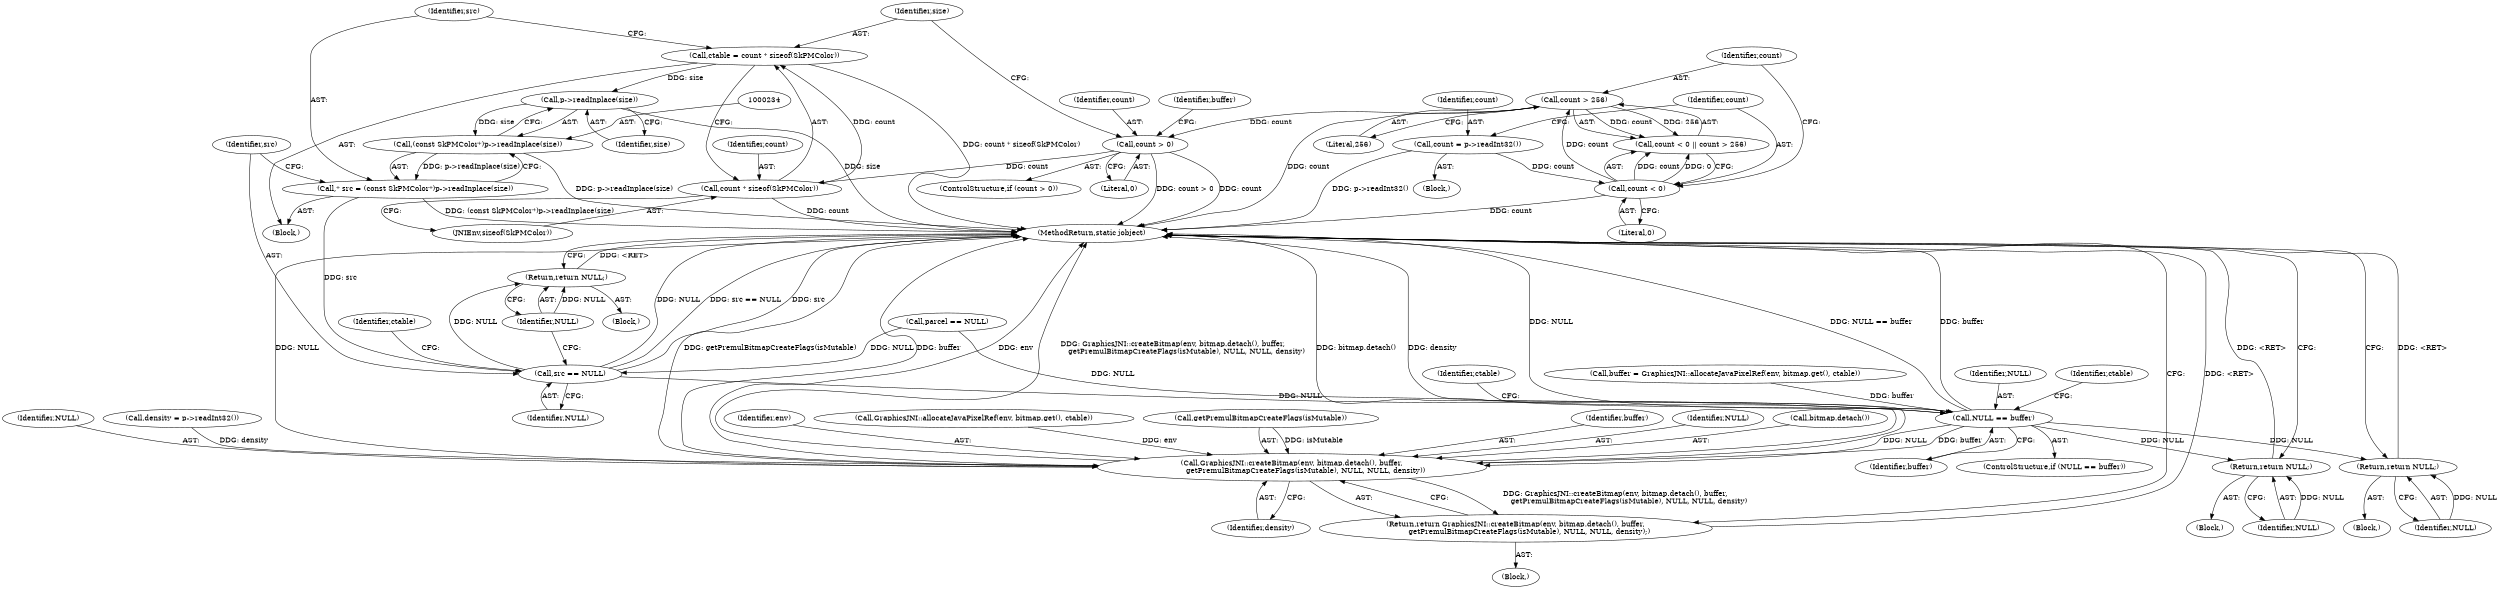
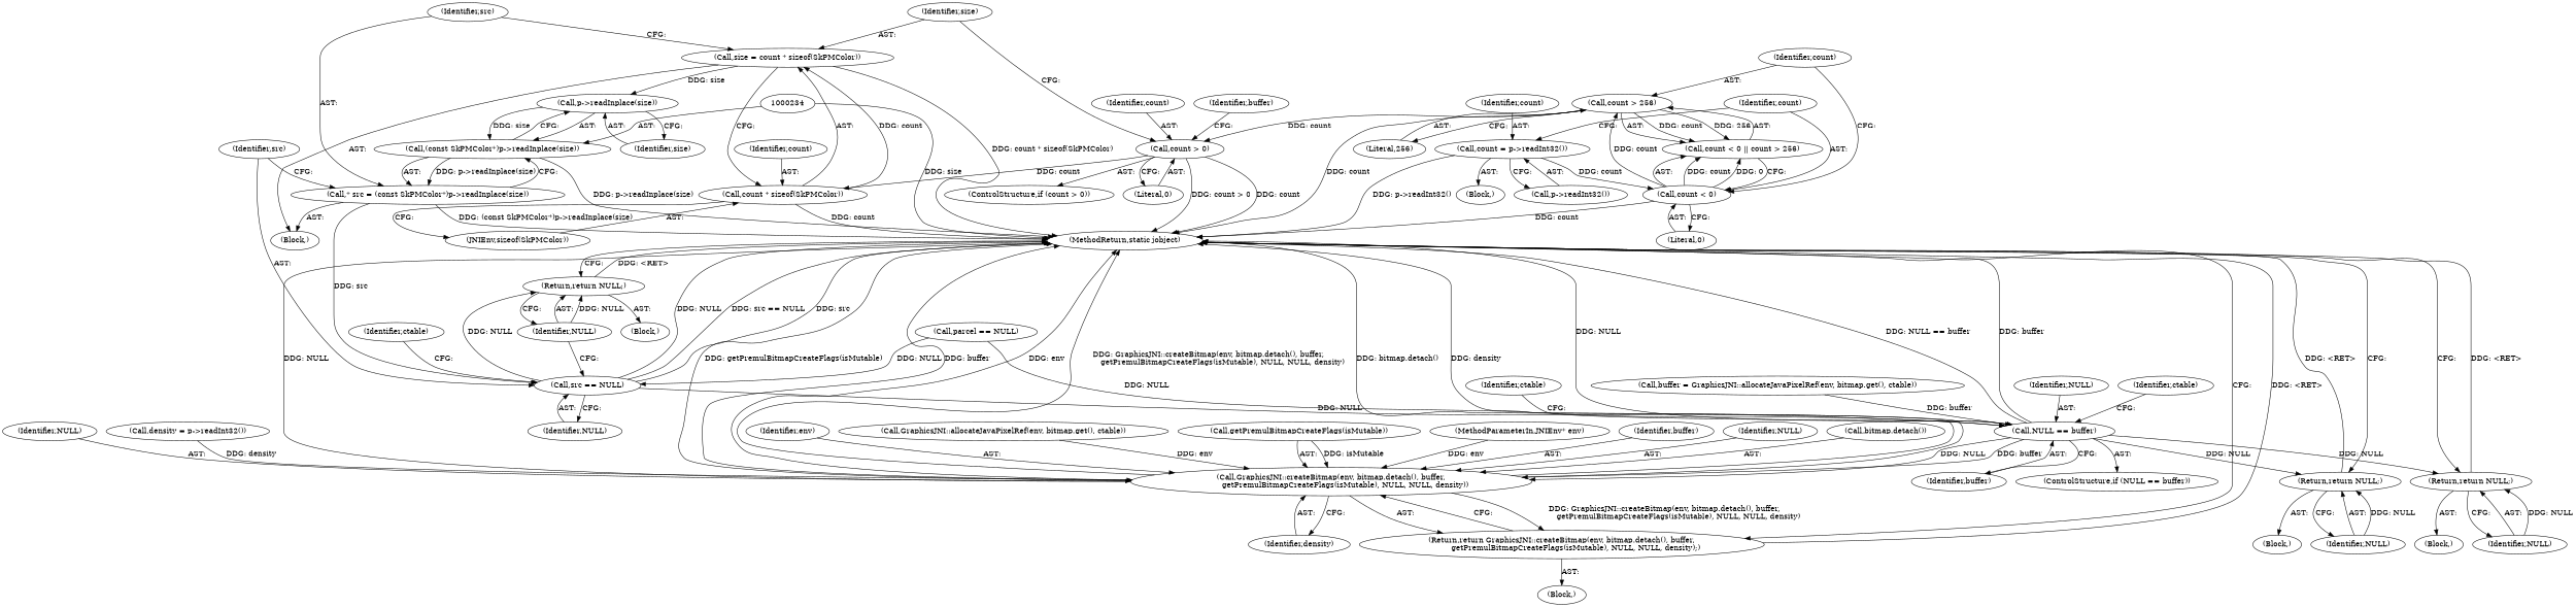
  digraph {
    fontname="DejaVu Serif"
    node [fontname="DejaVu Serif"]
    edge [fontname="DejaVu Serif"]
-   n1 [label="(Call,ctable = count * sizeof(SkPMColor))"]
+   n1 [label="(Call,size = count * sizeof(SkPMColor))"]
    n2 [label="(Call,count * sizeof(SkPMColor))"]
    n3 [label="(Call,p->readInplace(size))"]
    n4 [label="(MethodReturn,static jobject)"]
    n5 [label="(Block,)"]
    n6 [label="(JNIEnv,sizeof(SkPMColor))"]
    n7 [label="(Call,(const SkPMColor*)p->readInplace(size))"]
    n8 [label="(Identifier,size)"]
    n9 [label="(Return,return NULL;)"]
    n10 [label="(Return,return NULL;)"]
    n11 [label="(Return,return NULL;)"]
    n12 [label="(Return,return GraphicsJNI::createBitmap(env, bitmap.detach(), buffer,\n            getPremulBitmapCreateFlags(isMutable), NULL, NULL, density);)"]
    n13 [label="(Call,count > 0)"]
    n14 [label="(ControlStructure,if (count > 0))"]
    n15 [label="(Literal,0)"]
    n16 [label="(Call,count < 0)"]
    n17 [label="(Call,count > 256)"]
    n18 [label="(Literal,0)"]
    n19 [label="(Call,count < 0 || count > 256)"]
    n20 [label="(Literal,256)"]
    n21 [label="(Call,count = p->readInt32())"]
+   n22 [label="(Call,p->readInt32())"]
    n23 [label="(Block,)"]
    n24 [label="(Call,* src = (const SkPMColor*)p->readInplace(size))"]
    n25 [label="(Call,src == NULL)"]
    n26 [label="(Call,NULL == buffer)"]
    n27 [label="(Identifier,NULL)"]
    n28 [label="(Identifier,NULL)"]
    n29 [label="(Block,)"]
    n30 [label="(Call,GraphicsJNI::createBitmap(env, bitmap.detach(), buffer,\n            getPremulBitmapCreateFlags(isMutable), NULL, NULL, density))"]
    n31 [label="(Identifier,buffer)"]
    n32 [label="(ControlStructure,if (NULL == buffer))"]
    n33 [label="(Block,)"]
    n34 [label="(Identifier,NULL)"]
    n35 [label="(Block,)"]
    n36 [label="(Identifier,NULL)"]
    n37 [label="(Identifier,density)"]
    n38 [label="(Block,)"]
    n39 [label="(Call,buffer = GraphicsJNI::allocateJavaPixelRef(env, bitmap.get(), ctable))"]
    n40 [label="(Identifier,count)"]
    n41 [label="(Call,density = p->readInt32())"]
    n42 [label="(Identifier,ctable)"]
    n43 [label="(Identifier,count)"]
    n44 [label="(Identifier,count)"]
    n45 [label="(Identifier,env)"]
    n46 [label="(Call,GraphicsJNI::allocateJavaPixelRef(env, bitmap.get(), ctable))"]
    n47 [label="(Identifier,src)"]
    n48 [label="(Identifier,ctable)"]
    n49 [label="(Call,getPremulBitmapCreateFlags(isMutable))"]
+   n50 [label="(MethodParameterIn,JNIEnv* env)"]
    n51 [label="(Identifier,buffer)"]
    n52 [label="(Identifier,buffer)"]
    n53 [label="(Identifier,count)"]
    n54 [label="(Call,parcel == NULL)"]
    n55 [label="(Identifier,NULL)"]
    n56 [label="(Call,bitmap.detach())"]
    n57 [label="(Identifier,NULL)"]
    n58 [label="(Identifier,count)"]
    n59 [label="(Identifier,NULL)"]
    n60 [label="(Identifier,size)"]
    n61 [label="(Identifier,ctable)"]
    n62 [label="(Identifier,src)"]
    1000234
    n1 -> n2 [label="CFG: "]
    n1 -> n3 [label="DDG: size"]
    n1 -> n4 [label="DDG: count * sizeof(SkPMColor)"]
    n1 -> n5 [label="AST: "]
    n2 -> n1 [label="AST: "]
    n2 -> n1 [label="DDG: count"]
    n2 -> n4 [label="DDG: count"]
    n2 -> n6 [label="CFG: "]
-   n3 -> n4 [label="DDG: size"]
+   1000234 -> n4 [label="DDG: size"]
    n3 -> n7 [label="AST: "]
    n3 -> n7 [label="DDG: size"]
    n3 -> n8 [label="CFG: "]
    n4 -> n9 [label="CFG: "]
    n4 -> n10 [label="CFG: "]
    n4 -> n11 [label="CFG: "]
    n4 -> n12 [label="CFG: "]
    n6 -> n2 [label="AST: "]
    n7 -> n3 [label="CFG: "]
    n7 -> n4 [label="DDG: p->readInplace(size)"]
    n7 -> n24 [label="AST: "]
    n7 -> n24 [label="DDG: p->readInplace(size)"]
    n8 -> n3 [label="AST: "]
    n9 -> n4 [label="DDG: <RET>"]
    n9 -> n28 [label="CFG: "]
    n9 -> n29 [label="AST: "]
    n10 -> n4 [label="DDG: <RET>"]
    n10 -> n33 [label="AST: "]
    n10 -> n34 [label="CFG: "]
    n11 -> n4 [label="DDG: <RET>"]
    n11 -> n35 [label="AST: "]
    n11 -> n36 [label="CFG: "]
    n12 -> n4 [label="DDG: <RET>"]
    n12 -> n30 [label="CFG: "]
    n12 -> n38 [label="AST: "]
    n13 -> n2 [label="DDG: count"]
    n13 -> n4 [label="DDG: count > 0"]
    n13 -> n4 [label="DDG: count"]
    n13 -> n14 [label="AST: "]
    n13 -> n15 [label="CFG: "]
    n15 -> n13 [label="AST: "]
    n16 -> n4 [label="DDG: count"]
    n16 -> n17 [label="DDG: count"]
    n16 -> n18 [label="CFG: "]
    n16 -> n19 [label="AST: "]
    n16 -> n19 [label="DDG: count"]
    n16 -> n19 [label="DDG: 0"]
    n17 -> n4 [label="DDG: count"]
    n17 -> n13 [label="DDG: count"]
    n17 -> n19 [label="AST: "]
    n17 -> n19 [label="DDG: count"]
    n17 -> n19 [label="DDG: 256"]
    n17 -> n20 [label="CFG: "]
    n18 -> n16 [label="AST: "]
    n19 -> n16 [label="CFG: "]
    n19 -> n17 [label="AST: "]
    n20 -> n17 [label="AST: "]
    n21 -> n4 [label="DDG: p->readInt32()"]
    n21 -> n16 [label="DDG: count"]
+   n21 -> n22 [label="CFG: "]
    n21 -> n23 [label="AST: "]
+   n22 -> n21 [label="AST: "]
    n24 -> n4 [label="DDG: (const SkPMColor*)p->readInplace(size)"]
    n24 -> n5 [label="AST: "]
    n24 -> n7 [label="CFG: "]
    n24 -> n25 [label="DDG: src"]
    n25 -> n4 [label="DDG: src"]
    n25 -> n4 [label="DDG: NULL"]
    n25 -> n4 [label="DDG: src == NULL"]
    n25 -> n9 [label="DDG: NULL"]
    n25 -> n26 [label="DDG: NULL"]
    n25 -> n27 [label="CFG: "]
    n26 -> n4 [label="DDG: buffer"]
    n26 -> n4 [label="DDG: NULL"]
    n26 -> n4 [label="DDG: NULL == buffer"]
    n26 -> n10 [label="DDG: NULL"]
    n26 -> n11 [label="DDG: NULL"]
    n26 -> n30 [label="DDG: buffer"]
    n26 -> n30 [label="DDG: NULL"]
    n26 -> n31 [label="CFG: "]
    n26 -> n32 [label="AST: "]
    n27 -> n25 [label="AST: "]
    n28 -> n9 [label="AST: "]
    n28 -> n9 [label="DDG: NULL"]
    n28 -> n25 [label="CFG: "]
    n30 -> n4 [label="DDG: NULL"]
    n30 -> n4 [label="DDG: getPremulBitmapCreateFlags(isMutable)"]
    n30 -> n4 [label="DDG: GraphicsJNI::createBitmap(env, bitmap.detach(), buffer,\n            getPremulBitmapCreateFlags(isMutable), NULL, NULL, density)"]
    n30 -> n4 [label="DDG: bitmap.detach()"]
    n30 -> n4 [label="DDG: density"]
    n30 -> n4 [label="DDG: buffer"]
    n30 -> n4 [label="DDG: env"]
    n30 -> n12 [label="AST: "]
    n30 -> n12 [label="DDG: GraphicsJNI::createBitmap(env, bitmap.detach(), buffer,\n            getPremulBitmapCreateFlags(isMutable), NULL, NULL, density)"]
    n30 -> n37 [label="CFG: "]
    n31 -> n26 [label="AST: "]
    n34 -> n10 [label="AST: "]
    n34 -> n10 [label="DDG: NULL"]
    n36 -> n11 [label="AST: "]
    n36 -> n11 [label="DDG: NULL"]
    n37 -> n30 [label="AST: "]
    n39 -> n26 [label="DDG: buffer"]
    n40 -> n21 [label="AST: "]
    n41 -> n30 [label="DDG: density"]
    n42 -> n26 [label="CFG: "]
    n43 -> n16 [label="CFG: "]
    n43 -> n17 [label="AST: "]
    n44 -> n16 [label="AST: "]
    n44 -> n21 [label="CFG: "]
    n45 -> n30 [label="AST: "]
    n46 -> n30 [label="DDG: env"]
    n47 -> n1 [label="CFG: "]
    n47 -> n24 [label="AST: "]
    n48 -> n25 [label="CFG: "]
    n49 -> n30 [label="AST: "]
    n49 -> n30 [label="DDG: isMutable"]
+   n50 -> n30 [label="DDG: env"]
    n51 -> n13 [label="CFG: "]
    n52 -> n30 [label="AST: "]
    n53 -> n13 [label="AST: "]
    n54 -> n25 [label="DDG: NULL"]
    n54 -> n26 [label="DDG: NULL"]
    n55 -> n30 [label="AST: "]
    n56 -> n30 [label="AST: "]
    n57 -> n26 [label="AST: "]
    n58 -> n2 [label="AST: "]
    n59 -> n30 [label="AST: "]
    n60 -> n1 [label="AST: "]
    n60 -> n13 [label="CFG: "]
    n61 -> n26 [label="CFG: "]
    n62 -> n24 [label="CFG: "]
    n62 -> n25 [label="AST: "]
    1000234 -> n7 [label="AST: "]
  }
